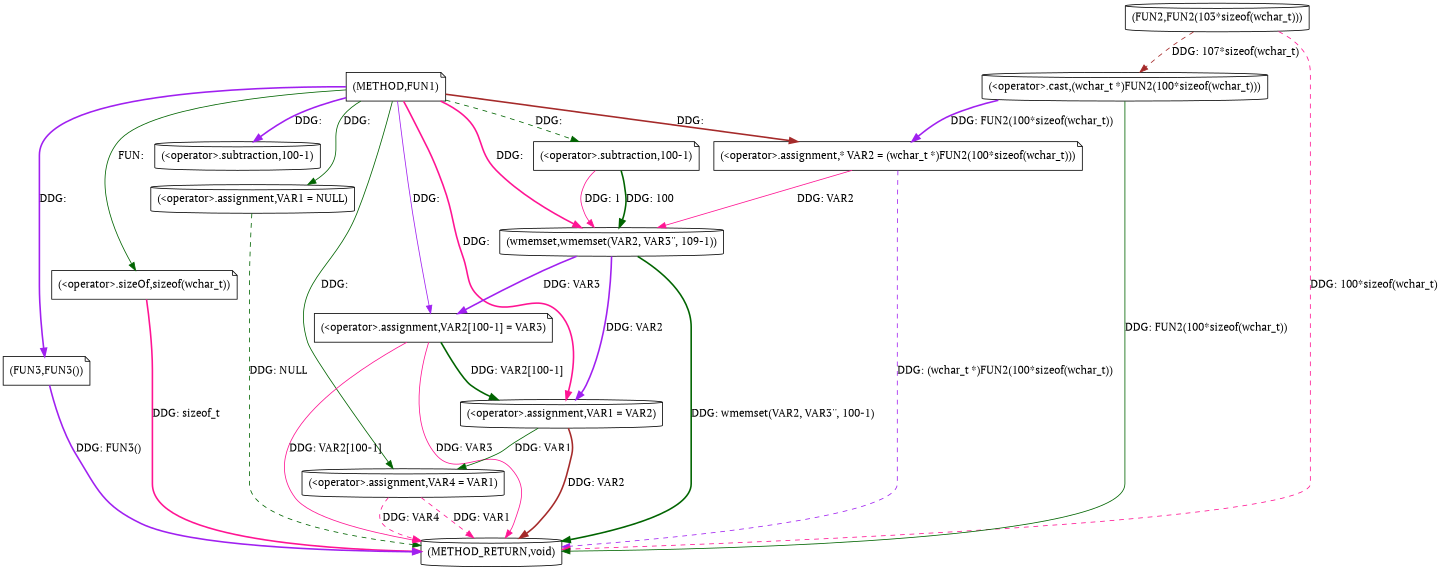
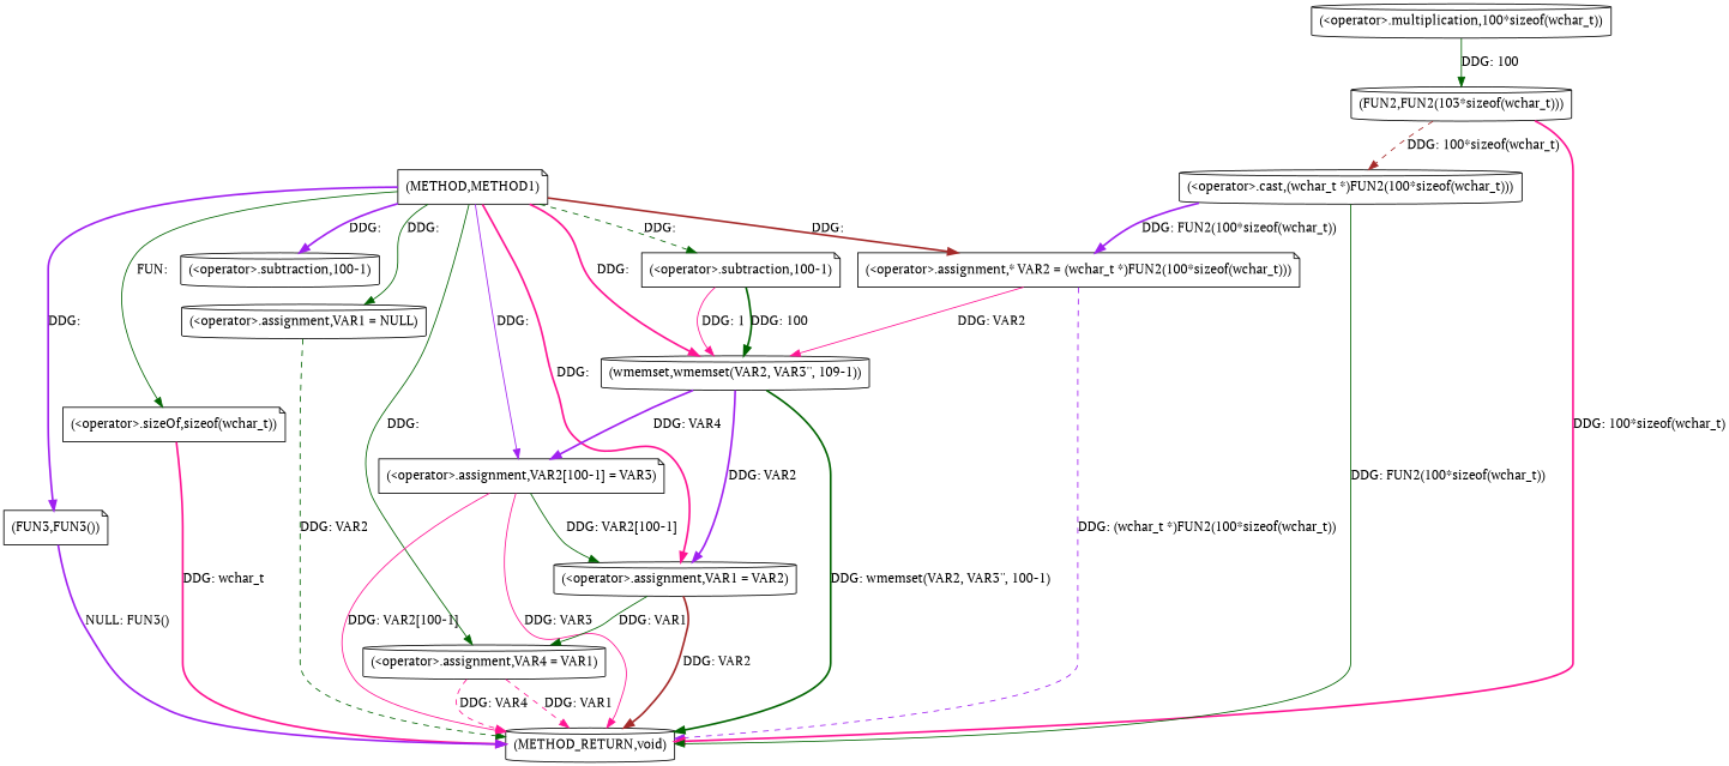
  digraph {
    fontname="PT Serif"
    node [fontname="PT Serif" shape=cylinder]
    edge [color=darkgreen fontname="PT Serif" style=bold]
-   n1 [label="(METHOD,FUN1)" shape=note]
+   n1 [label="(METHOD,METHOD1)" shape=note]
    n2 [label="(<operator>.assignment,VAR1 = NULL)"]
    n3 [label="(<operator>.assignment,* VAR2 = (wchar_t *)FUN2(100*sizeof(wchar_t)))" shape=note]
    n4 [label="(<operator>.sizeOf,sizeof(wchar_t))" shape=note]
    n5 [label="(wmemset,wmemset(VAR2, VAR3'', 109-1))"]
    n6 [label="(<operator>.subtraction,100-1)" shape=note]
    n7 [label="(<operator>.assignment,VAR2[100-1] = VAR3)" shape=note]
    n8 [label="(<operator>.subtraction,100-1)"]
    n9 [label="(<operator>.assignment,VAR1 = VAR2)"]
    n10 [label="(<operator>.assignment,VAR4 = VAR1)"]
    n11 [label="(FUN3,FUN3())" shape=note]
    n12 [label="(METHOD_RETURN,void)"]
+   n13 [label="(<operator>.multiplication,100*sizeof(wchar_t))"]
    n14 [label="(FUN2,FUN2(103*sizeof(wchar_t)))"]
    n15 [label="(<operator>.cast,(wchar_t *)FUN2(100*sizeof(wchar_t)))"]
    n1 -> n2 [label="DDG: " style=solid]
    n1 -> n3 [color=brown label="DDG: "]
    n1 -> n4 [label="FUN: " style=solid]
    n1 -> n5 [color=deeppink label="DDG: "]
    n1 -> n6 [label="DDG: " style=dashed]
    n1 -> n7 [color=purple label="DDG: " style=solid]
    n1 -> n8 [color=purple label="DDG: "]
    n1 -> n9 [color=deeppink label="DDG: "]
    n1 -> n10 [label="DDG: " style=solid]
    n1 -> n11 [color=purple label="DDG: "]
-   n2 -> n12 [label="DDG: NULL" style=dashed]
+   n2 -> n12 [label="DDG: VAR2" style=dashed]
    n3 -> n5 [color=deeppink label="DDG: VAR2" style=solid]
    n3 -> n12 [color=purple label="DDG: (wchar_t *)FUN2(100*sizeof(wchar_t))" style=dashed]
-   n4 -> n12 [color=deeppink label="DDG: sizeof_t"]
-   n5 -> n7 [color=purple label="DDG: VAR3"]
+   n4 -> n12 [color=deeppink label="DDG: wchar_t"]
+   n5 -> n7 [color=purple label="DDG: VAR4"]
    n5 -> n9 [color=purple label="DDG: VAR2"]
    n5 -> n12 [label="DDG: wmemset(VAR2, VAR3'', 100-1)"]
    n6 -> n5 [label="DDG: 100"]
    n6 -> n5 [color=deeppink label="DDG: 1" style=solid]
-   n7 -> n9 [label="DDG: VAR2[100-1]"]
+   n7 -> n9 [label="DDG: VAR2[100-1]" style=solid]
    n7 -> n12 [color=deeppink label="DDG: VAR2[100-1]" style=solid]
    n7 -> n12 [color=deeppink label="DDG: VAR3" style=solid]
    n9 -> n10 [label="DDG: VAR1" style=solid]
    n9 -> n12 [color=brown label="DDG: VAR2"]
    n10 -> n12 [color=deeppink label="DDG: VAR4" style=dashed]
    n10 -> n12 [color=deeppink label="DDG: VAR1" style=dashed]
-   n11 -> n12 [color=purple label="DDG: FUN3()"]
-   n14 -> n12 [color=deeppink label="DDG: 100*sizeof(wchar_t)" style=dashed]
-   n14 -> n15 [color=brown label="DDG: 107*sizeof(wchar_t)" style=dashed]
+   n11 -> n12 [color=purple label="NULL: FUN3()"]
+   n13 -> n14 [label="DDG: 100" style=solid]
+   n14 -> n12 [color=deeppink label="DDG: 100*sizeof(wchar_t)"]
+   n14 -> n15 [color=brown label="DDG: 100*sizeof(wchar_t)" style=dashed]
    n15 -> n3 [color=purple label="DDG: FUN2(100*sizeof(wchar_t))"]
    n15 -> n12 [label="DDG: FUN2(100*sizeof(wchar_t))" style=solid]
  }
